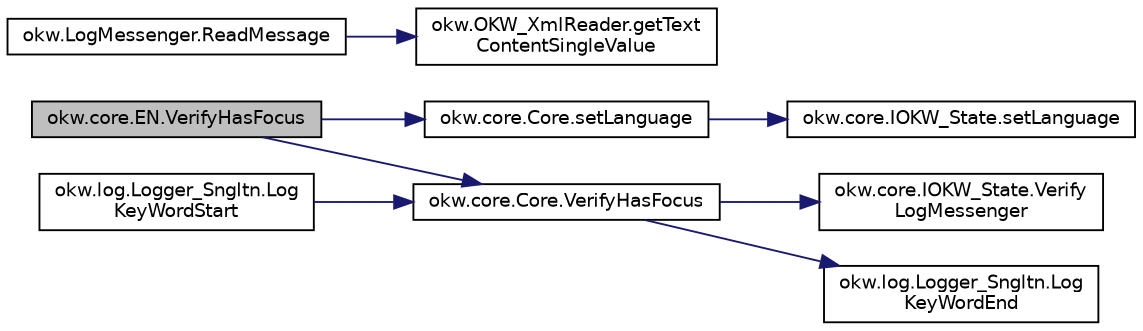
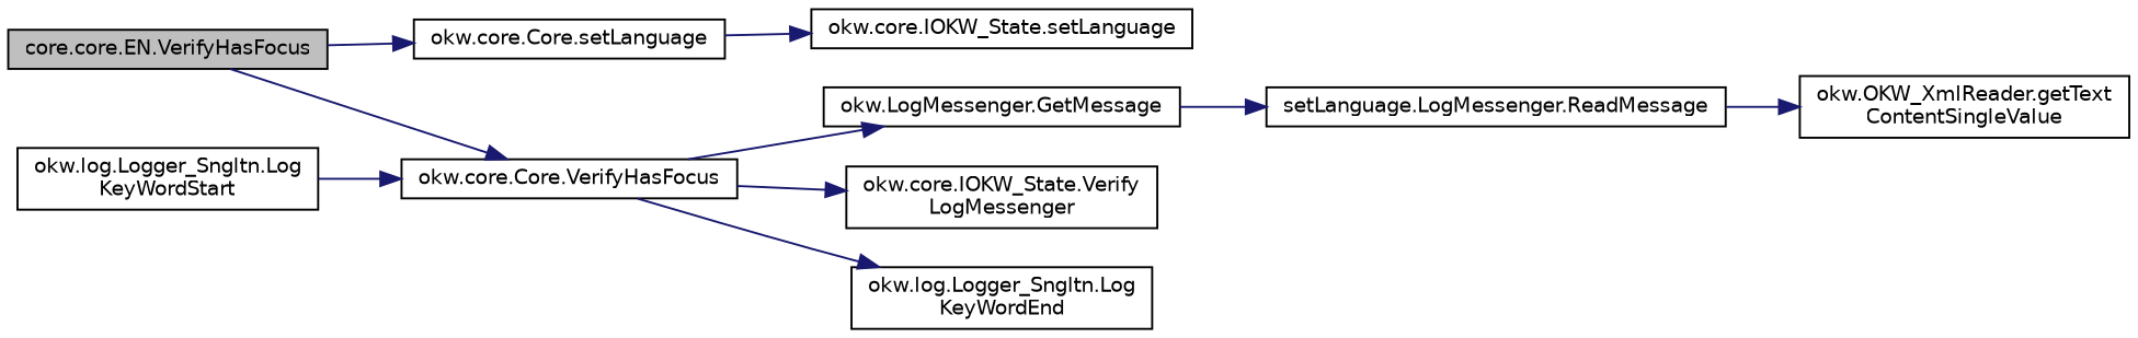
  digraph {
    rankdir=LR
    node [color=black fillcolor=white fontname=Helvetica fontsize=10 shape=record style=filled]
    edge [color=midnightblue fontname=Helvetica fontsize=10 labelfontname=Helvetica labelfontsize=10 style=solid]
-   n1 [fillcolor=grey75 fontcolor=black height=0.2 label="okw.core.EN.VerifyHasFocus" width=0.4]
+   n1 [fillcolor=grey75 fontcolor=black height=0.2 label="core.core.EN.VerifyHasFocus" width=0.4]
    n2 [height=0.2 label="okw.core.Core.setLanguage" width=0.4]
    n3 [height=0.2 label="okw.core.Core.VerifyHasFocus" width=0.4]
    n4 [height=0.2 label="okw.core.IOKW_State.setLanguage" width=0.4]
+   n5 [height=0.2 label="okw.LogMessenger.GetMessage" width=0.4]
    n6 [height=0.2 label="okw.core.IOKW_State.Verify\lLogMessenger" width=0.4]
    n7 [height=0.2 label="okw.log.Logger_Sngltn.Log\lKeyWordEnd" width=0.4]
    n8 [height=0.2 label="okw.log.Logger_Sngltn.Log\lKeyWordStart" width=0.4]
-   n9 [height=0.2 label="okw.LogMessenger.ReadMessage" width=0.4]
+   n9 [height=0.2 label="setLanguage.LogMessenger.ReadMessage" width=0.4]
    n10 [height=0.2 label="okw.OKW_XmlReader.getText\lContentSingleValue" width=0.4]
    n1 -> n2
    n1 -> n3
    n2 -> n4
+   n3 -> n5
    n3 -> n6
    n3 -> n7
+   n5 -> n9
    n8 -> n3
    n9 -> n10
  }
